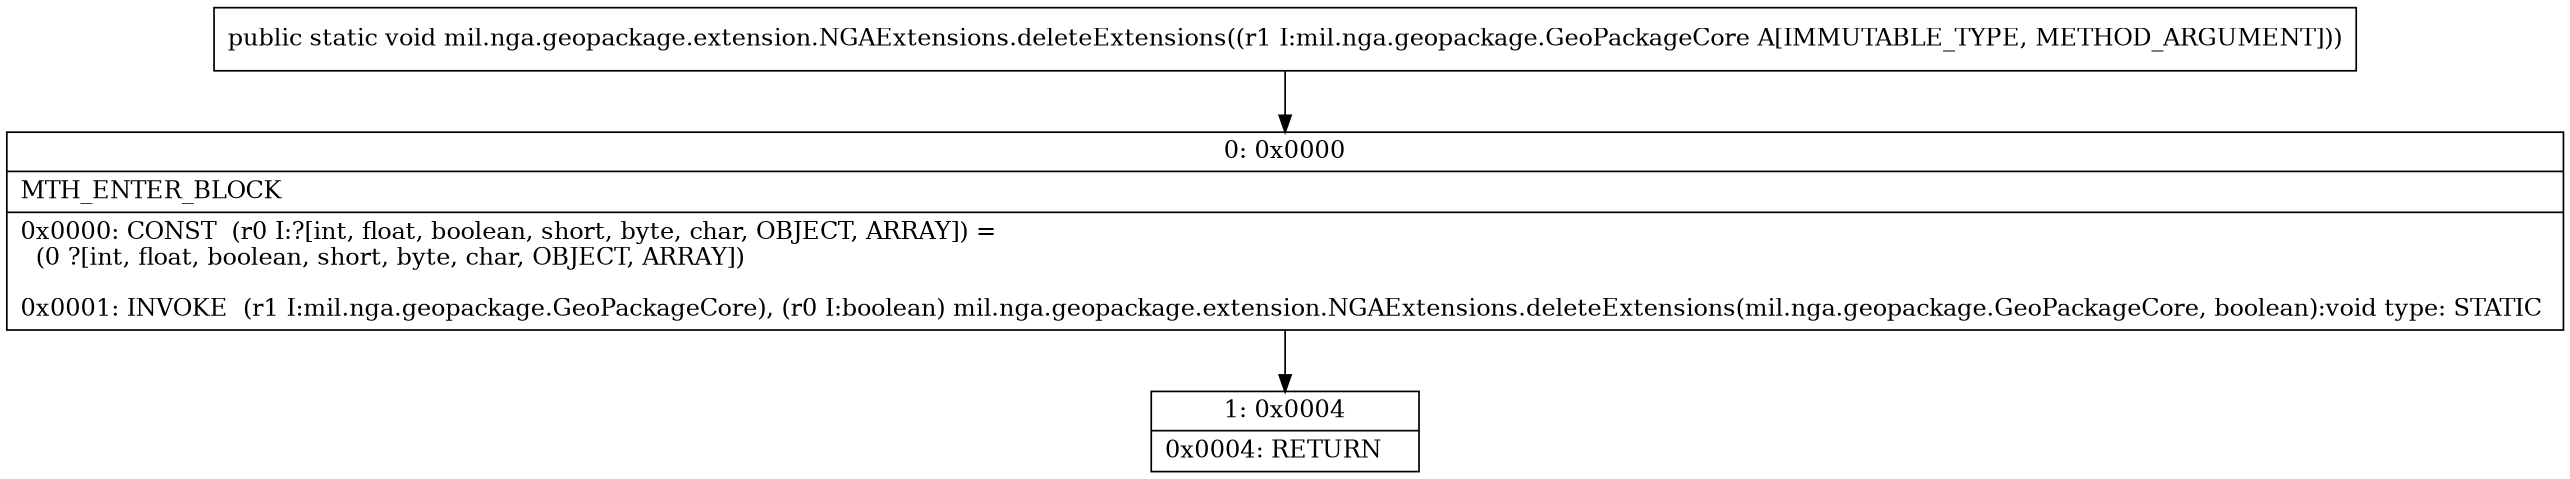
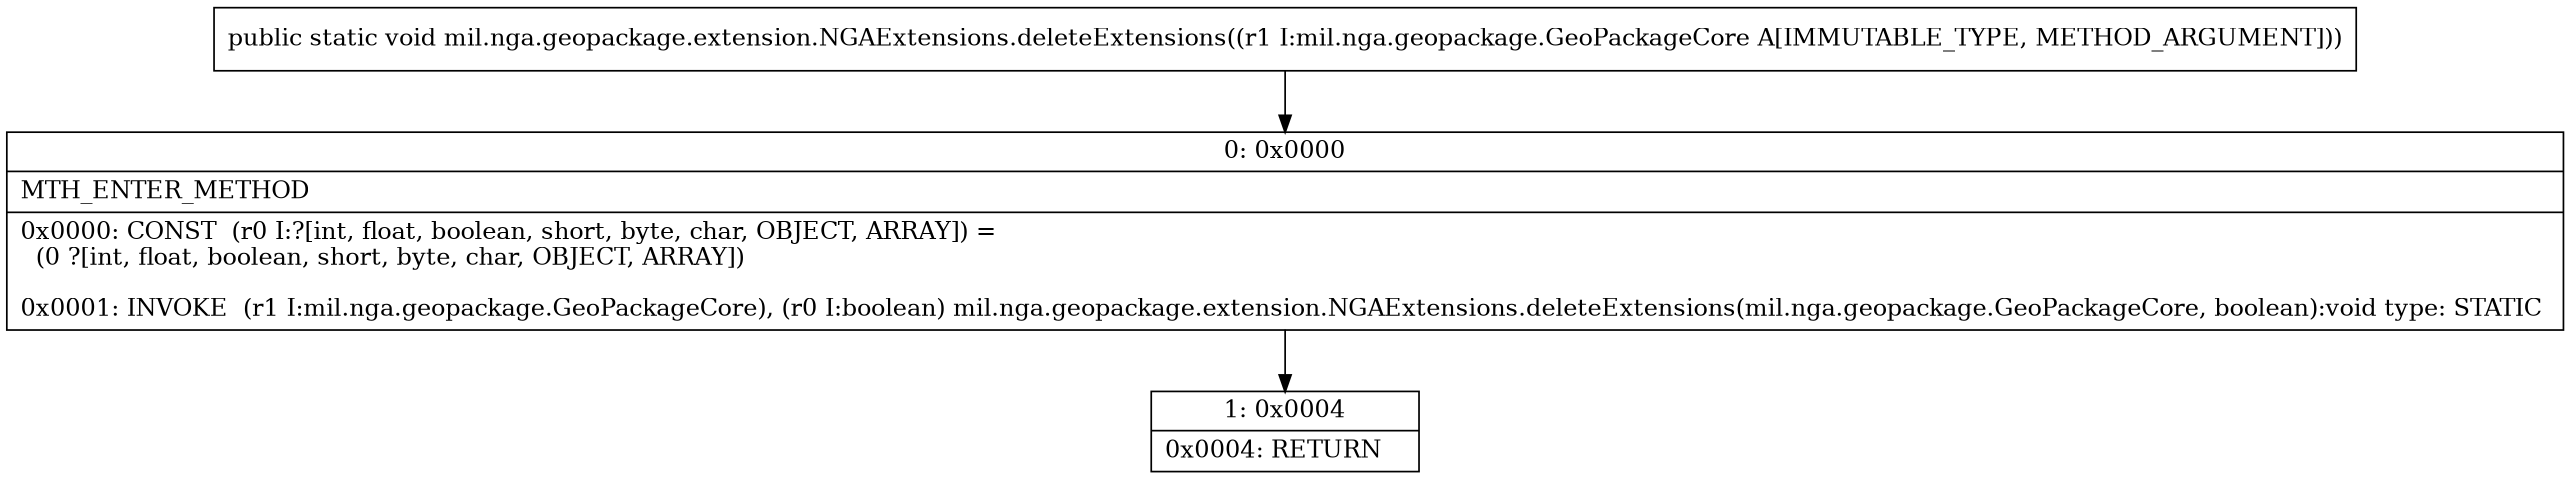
  digraph {
    node [shape=record]
-   n1 [label="{0\:\ 0x0000|MTH_ENTER_BLOCK\l|0x0000: CONST  (r0 I:?[int, float, boolean, short, byte, char, OBJECT, ARRAY]) = \l  (0 ?[int, float, boolean, short, byte, char, OBJECT, ARRAY])\l \l0x0001: INVOKE  (r1 I:mil.nga.geopackage.GeoPackageCore), (r0 I:boolean) mil.nga.geopackage.extension.NGAExtensions.deleteExtensions(mil.nga.geopackage.GeoPackageCore, boolean):void type: STATIC \l}"]
+   n1 [label="{0\:\ 0x0000|MTH_ENTER_METHOD\l|0x0000: CONST  (r0 I:?[int, float, boolean, short, byte, char, OBJECT, ARRAY]) = \l  (0 ?[int, float, boolean, short, byte, char, OBJECT, ARRAY])\l \l0x0001: INVOKE  (r1 I:mil.nga.geopackage.GeoPackageCore), (r0 I:boolean) mil.nga.geopackage.extension.NGAExtensions.deleteExtensions(mil.nga.geopackage.GeoPackageCore, boolean):void type: STATIC \l}"]
    n2 [label="{1\:\ 0x0004|0x0004: RETURN   \l}"]
    n3 [label="{public static void mil.nga.geopackage.extension.NGAExtensions.deleteExtensions((r1 I:mil.nga.geopackage.GeoPackageCore A[IMMUTABLE_TYPE, METHOD_ARGUMENT])) }"]
    n1 -> n2
    n3 -> n1
  }
